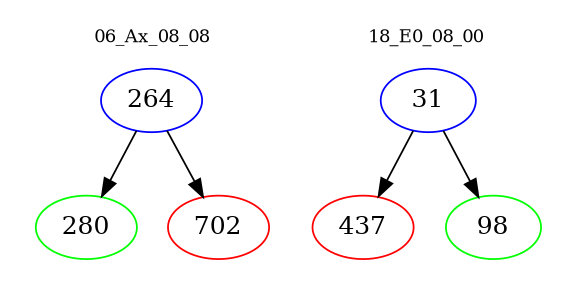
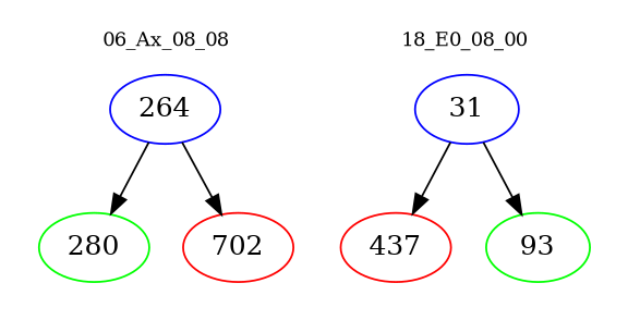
  digraph {
    node [color=blue]
    edge [color=black]
    n1 [label=264]
    n2 [color=green label=280]
    n3 [color=red label=702]
    n4 [label=31]
    n5 [color=red label=437]
-   n6 [color=green label=98]
+   n6 [color=green label=93]
    subgraph cluster_1 {
      color=white
      fontsize=10
      label="06_Ax_08_08"
      n1
      n2
      n3
    }
    subgraph cluster_2 {
      color=white
      fontsize=10
      label="18_E0_08_00"
      n4
      n5
      n6
    }
    n1 -> n2
    n1 -> n3
    n4 -> n5
    n4 -> n6
  }
